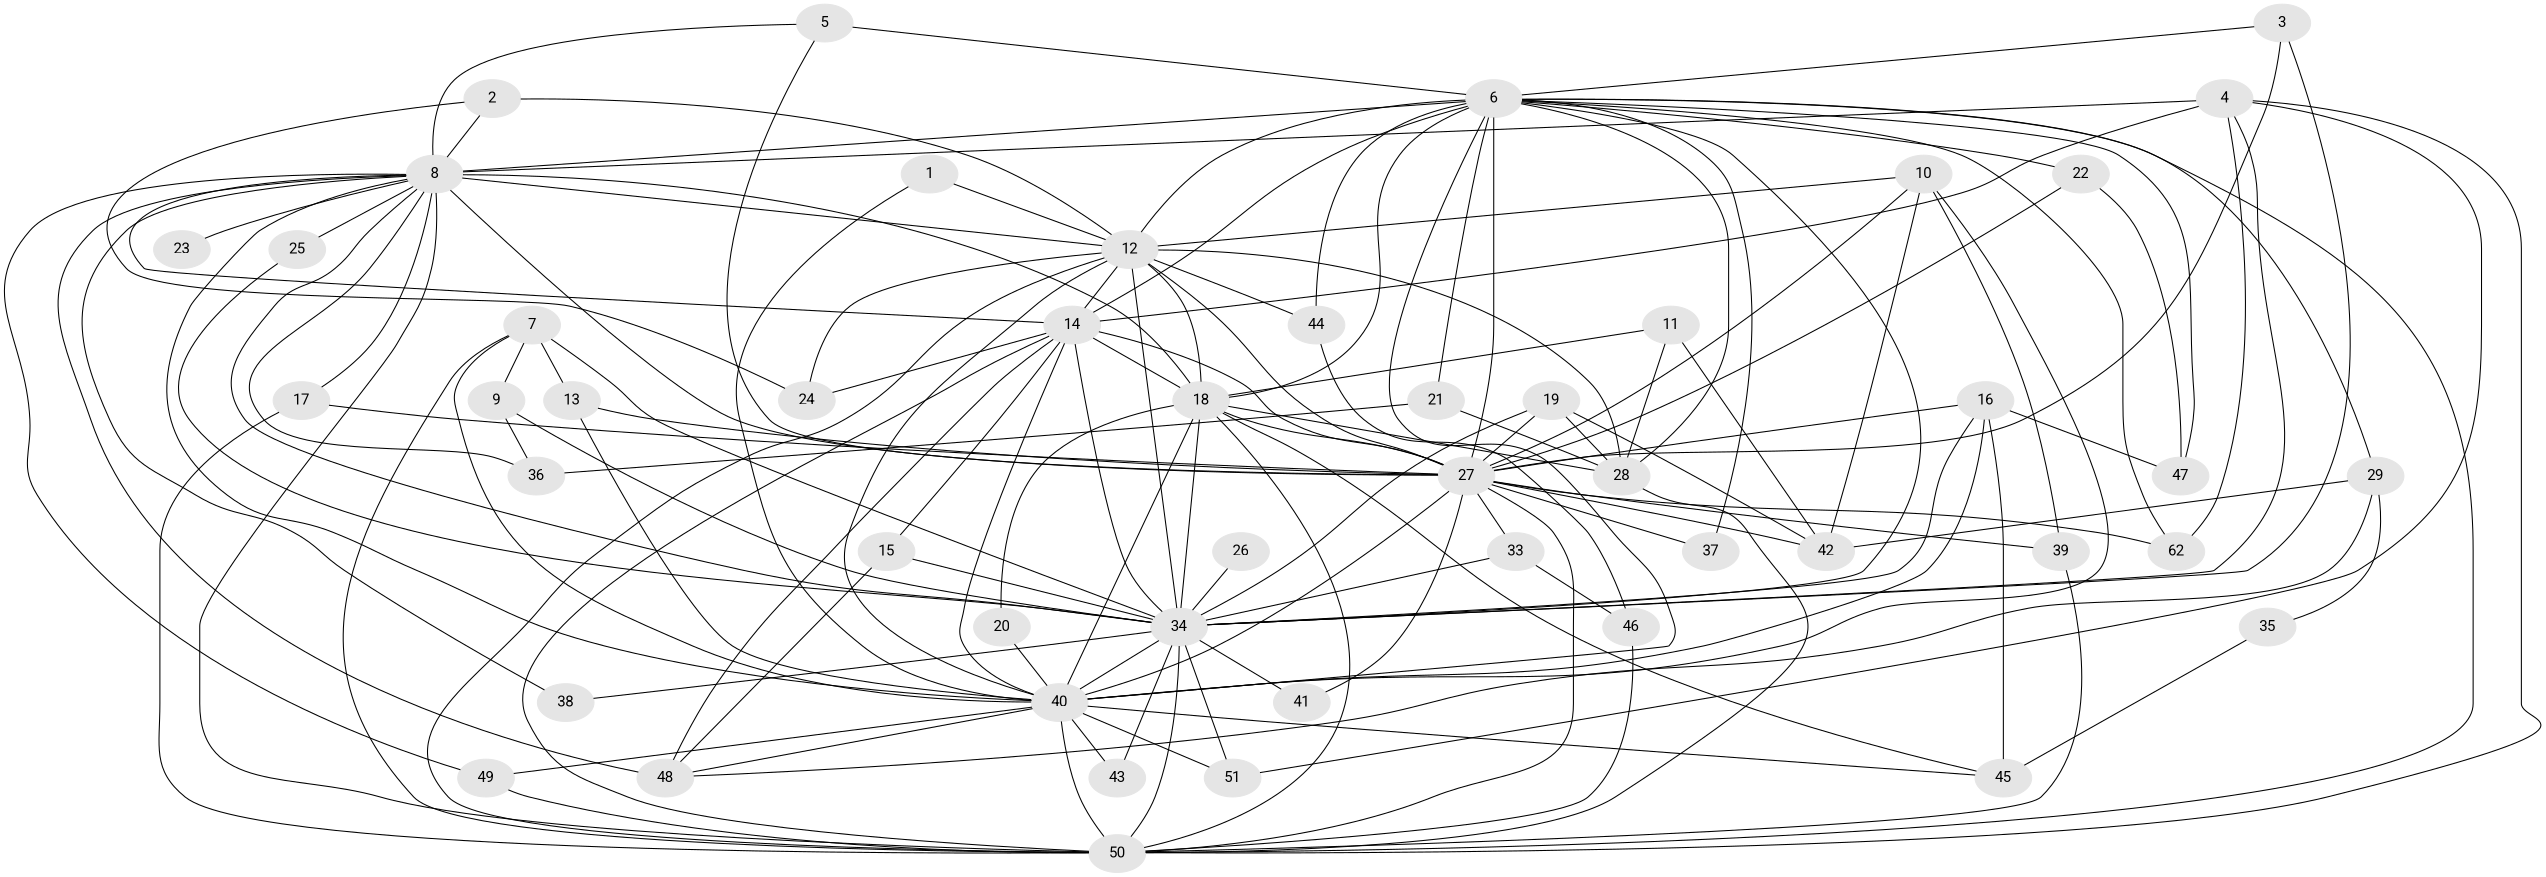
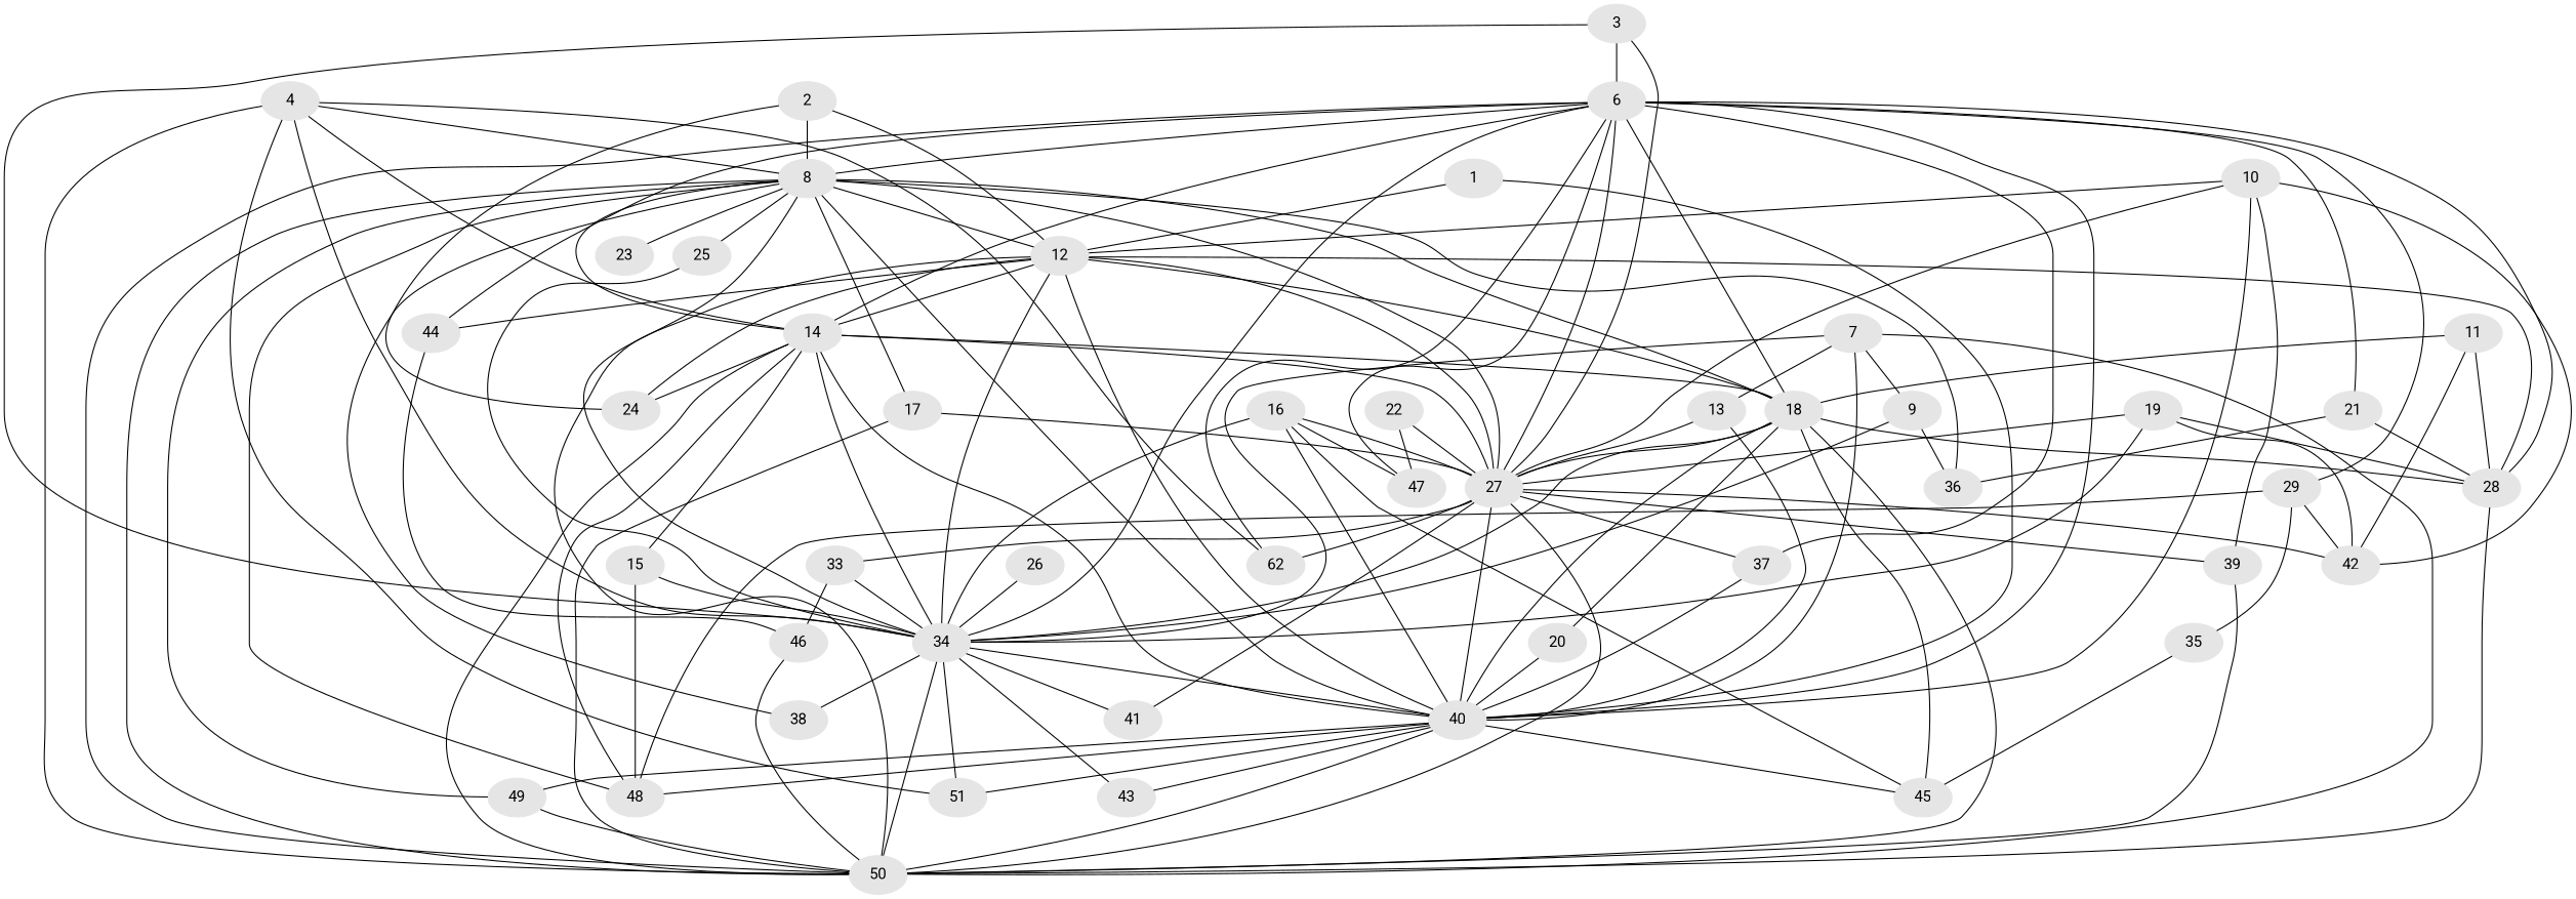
  graph {
    fontname=Roboto
    node [color=gray90 fontname=Roboto style=filled]
    edge [fontname=Roboto weight=1.0]
    1
    12
    40
    24
    27
    34
    14
    50
    18
    28
    44
    51
    48
    49
    45
    43
    2
    8
    17
    23
    25
    36
    38
    3
    6
    n26 [label=62]
    21
    22
    29
    37
    47
    39
    42
    33
    41
    4
    15
-   5
    20
    35
    46
    7
    9
    13
    10
    11
    16
    19
    26
    1 -- 12
    1 -- 40
    12 -- 40
    12 -- 24
    12 -- 27 [weight=3.0]
    12 -- 34
    12 -- 14
    12 -- 50 [weight=2.0]
    12 -- 18
    12 -- 28
    12 -- 44
    40 -- 50 [weight=2.0]
    40 -- 51
    40 -- 48
    40 -- 49
    40 -- 45
    40 -- 43
    27 -- 40 [weight=3.0]
    27 -- 50 [weight=3.0]
    27 -- n26
    27 -- 37
    27 -- 39
    27 -- 42
    27 -- 33
    27 -- 41
    34 -- 40
    34 -- 50
    34 -- 51
    34 -- 43
    34 -- 38
    34 -- 41
    14 -- 40 [weight=2.0]
    14 -- 24
    14 -- 27 [weight=2.0]
    14 -- 34
    14 -- 50
    14 -- 18 [weight=2.0]
    14 -- 48
    14 -- 15
    18 -- 40 [weight=2.0]
    18 -- 27 [weight=2.0]
    18 -- 34
    18 -- 50
    18 -- 28
    18 -- 45
    18 -- 20
    28 -- 50
    44 -- 46
    49 -- 50 [weight=2.0]
    2 -- 12
    2 -- 24
    2 -- 8
    8 -- 12
    8 -- 40
    8 -- 27 [weight=4.0]
    8 -- 34
    8 -- 14
    8 -- 50
    8 -- 18
    8 -- 48 [weight=2.0]
    8 -- 49
    8 -- 17
    8 -- 23
    8 -- 25
    8 -- 36
    8 -- 38
    17 -- 27
    17 -- 50
    25 -- 34
    3 -- 27
    3 -- 34
    3 -- 6
-   6 -- 12
    6 -- 40
    6 -- 27 [weight=3.0]
    6 -- 34
    6 -- 14
    6 -- 50
    6 -- 18
    6 -- 28
    6 -- 44
    6 -- 8
    6 -- n26
    6 -- 21
-   6 -- 22 [weight=2.0]
    6 -- 29
    6 -- 37
    6 -- 47
    21 -- 28
    21 -- 36
    22 -- 27
    22 -- 47
    29 -- 48
    29 -- 42
    29 -- 35
+   37 -- 40
    39 -- 50
    33 -- 34 [weight=2.0]
    33 -- 46
    4 -- 34
    4 -- 14
    4 -- 50
    4 -- 51
    4 -- 8
    4 -- n26
    15 -- 34
    15 -- 48
-   5 -- 27
-   5 -- 8
-   5 -- 6
    20 -- 40
    35 -- 45
    46 -- 50
    7 -- 40
    7 -- 34
    7 -- 50
    7 -- 9
    7 -- 13
    9 -- 34
    9 -- 36
    13 -- 40 [weight=2.0]
    13 -- 27
    10 -- 12
    10 -- 40
    10 -- 27
    10 -- 39
    10 -- 42
    11 -- 18
    11 -- 28
    11 -- 42
    16 -- 40
    16 -- 27
    16 -- 34
    16 -- 45
    16 -- 47
    19 -- 27
    19 -- 34
    19 -- 28
    19 -- 42
    26 -- 34
  }
